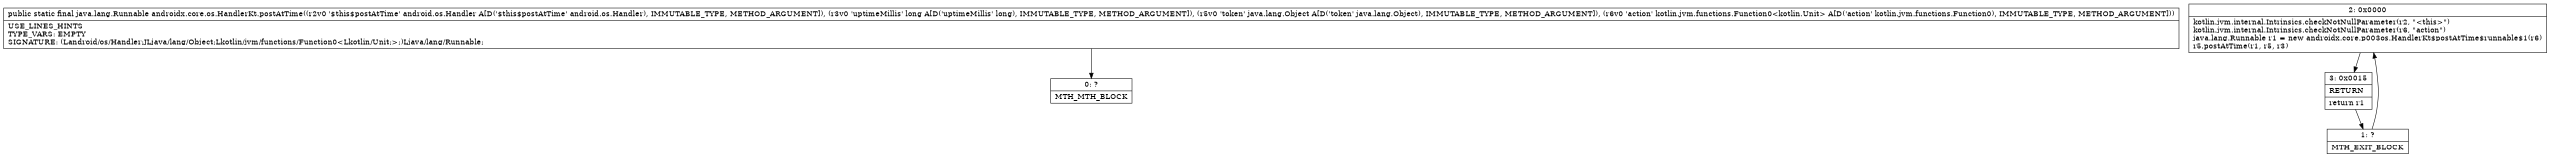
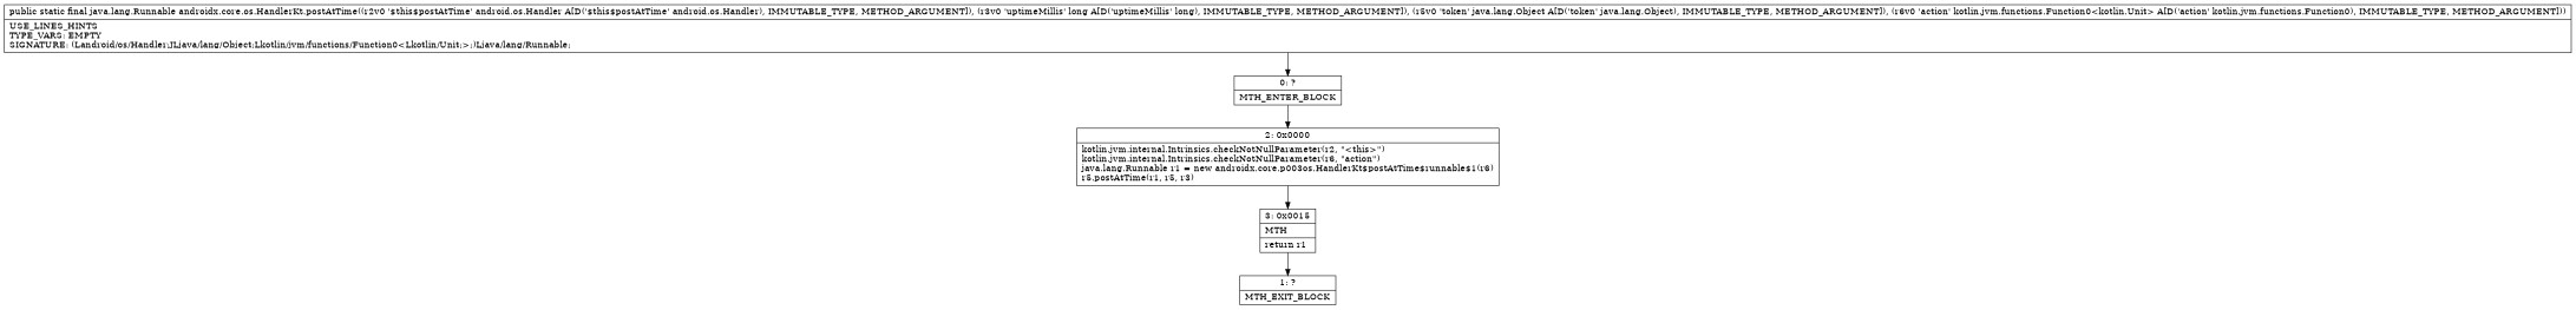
  digraph {
    node [shape=record]
-   n1 [label="{0\:\ ?|MTH_MTH_BLOCK\l}"]
+   n1 [label="{0\:\ ?|MTH_ENTER_BLOCK\l}"]
    n2 [label="{2\:\ 0x0000|kotlin.jvm.internal.Intrinsics.checkNotNullParameter(r2, \"\<this\>\")\lkotlin.jvm.internal.Intrinsics.checkNotNullParameter(r6, \"action\")\ljava.lang.Runnable r1 = new androidx.core.p003os.HandlerKt$postAtTime$runnable$1(r6)\lr5.postAtTime(r1, r5, r3)\l}"]
-   n3 [label="{3\:\ 0x0015|RETURN\l|return r1\l}"]
+   n3 [label="{3\:\ 0x0015|MTH\l|return r1\l}"]
    n4 [label="{1\:\ ?|MTH_EXIT_BLOCK\l}"]
    n5 [label="{public static final java.lang.Runnable androidx.core.os.HandlerKt.postAtTime((r2v0 '$this$postAtTime' android.os.Handler A[D('$this$postAtTime' android.os.Handler), IMMUTABLE_TYPE, METHOD_ARGUMENT]), (r3v0 'uptimeMillis' long A[D('uptimeMillis' long), IMMUTABLE_TYPE, METHOD_ARGUMENT]), (r5v0 'token' java.lang.Object A[D('token' java.lang.Object), IMMUTABLE_TYPE, METHOD_ARGUMENT]), (r6v0 'action' kotlin.jvm.functions.Function0\<kotlin.Unit\> A[D('action' kotlin.jvm.functions.Function0), IMMUTABLE_TYPE, METHOD_ARGUMENT]))  | USE_LINES_HINTS\lTYPE_VARS: EMPTY\lSIGNATURE: (Landroid\/os\/Handler;JLjava\/lang\/Object;Lkotlin\/jvm\/functions\/Function0\<Lkotlin\/Unit;\>;)Ljava\/lang\/Runnable;\l}"]
-   n4 -> n2
+   n1 -> n2
    n2 -> n3
    n3 -> n4
    n5 -> n1
  }
